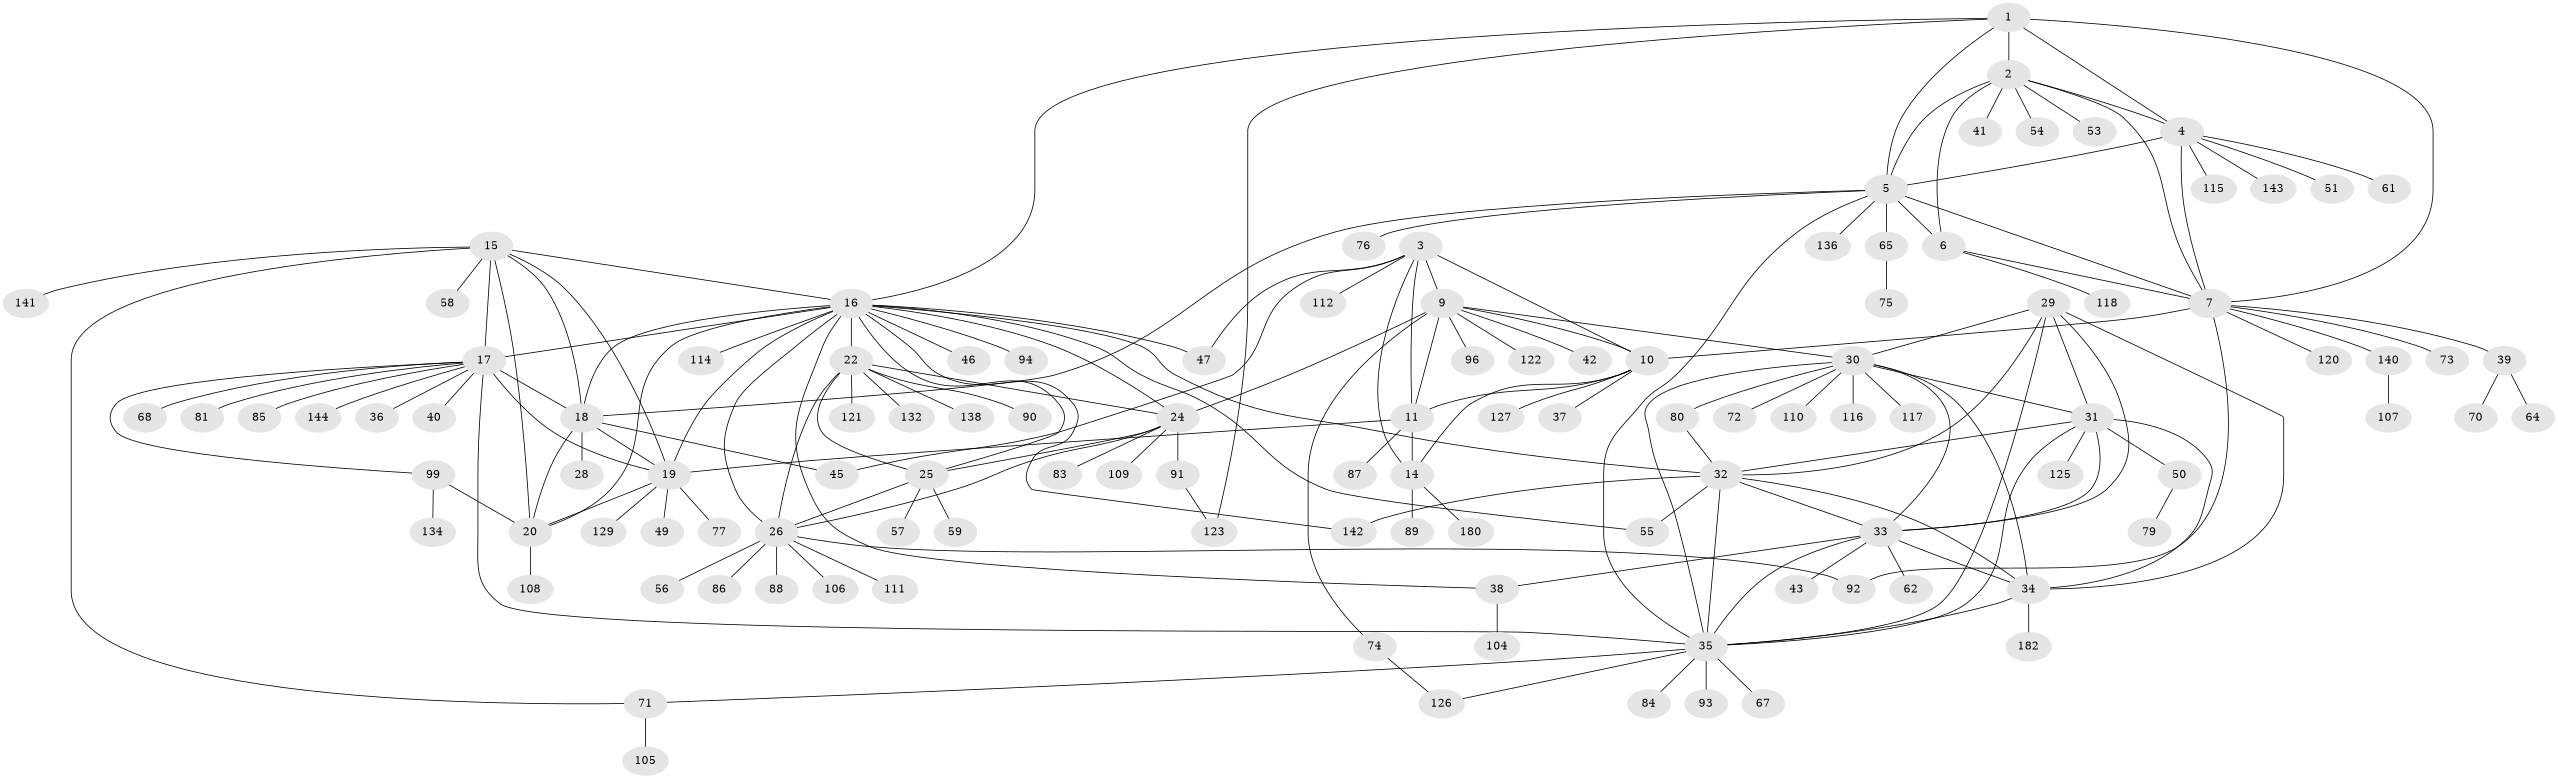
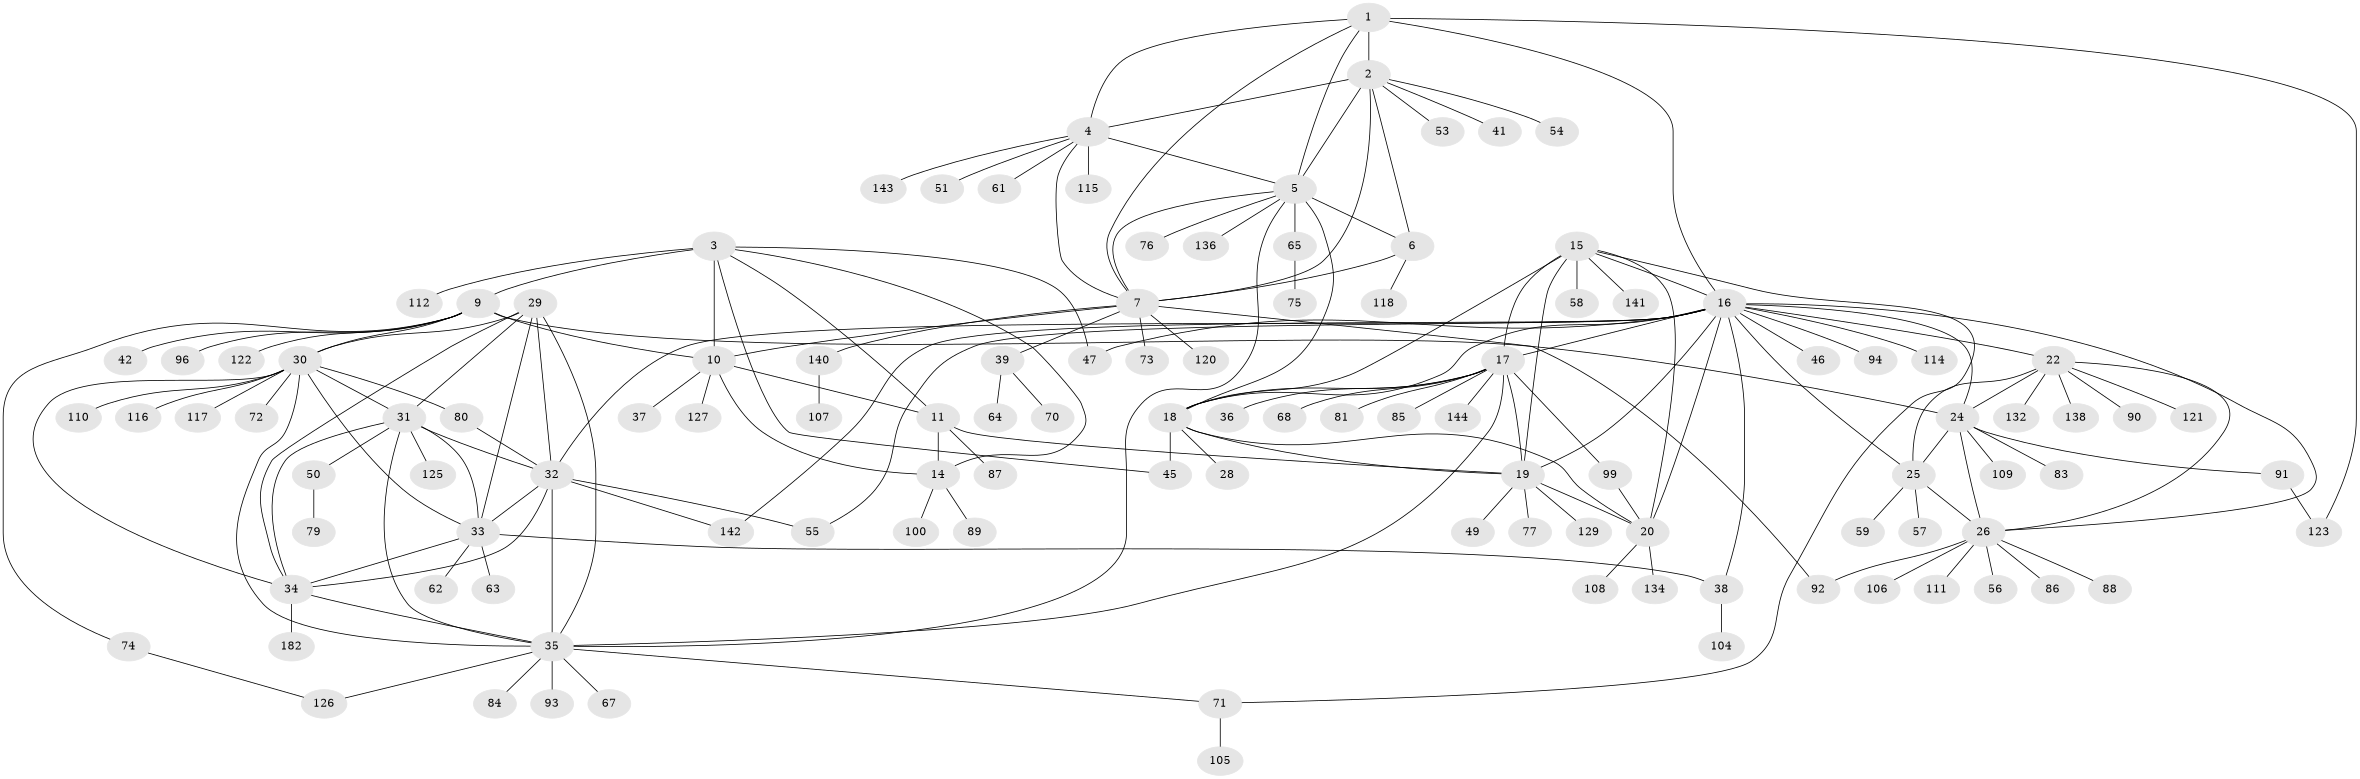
  graph {
    node [color=gray90 style=filled]
    2 [super="+3"]
    4 [super="+139"]
    5 [super="+101"]
    6
    7 [super="+97"]
    41 [super="+54"]
    n7 [label=54]
    53
    1
    16 [super="+23"]
    123
    51
    61
    115
    143
    18
    35 [super="+60"]
    65
    76
    136
    118
    10 [super="+133"]
    39
    73
    92
    120
    140
    47 [super="+82"]
    24 [super="+28"]
    19 [super="+52"]
    17 [super="+21"]
    20 [super="+131"]
    22 [super="+27"]
    25 [super="+113"]
    26 [super="+135"]
    32 [super="+69"]
    38 [super="+103"]
    46
    55
    94
    114
    142
    45
    n44 [label=28]
    71 [super="+95"]
    67
    84
    93
    126
    75
    11
    14 [super="+63"]
    37
    127
    64
    70
    107
    n58 [label=3 super="+12"]
    9 [super="+13"]
    112
    30 [super="+130"]
    42
    74
    96
    122
    87 [super="+119"]
    89
-   100 [label=180]
+   100
    83
    91
    109
    31
    33 [super="+124"]
    34
    72
    80
    110
    116
    117
    49
    77
    129
    15 [super="+98"]
    58
    141
    36
-   40
    68
    81
    85
    99
    144
    108
    105
    90
    121
    132
    138
    57
    59
    56 [super="+128"]
    86
    88
    106
    111 [super="+137"]
    104
    134
    29 [super="+66"]
    50
    125
-   43
+   43 [label=63]
    62
    n113 [label=182]
    79
    2 -- 4 [weight=2]
    2 -- 5 [weight=2]
    2 -- 6 [weight=2]
    2 -- 7 [weight=2]
    2 -- 41
    2 -- n7
    2 -- 53
    4 -- 5
    4 -- 7
    4 -- 51
    4 -- 61
    4 -- 115
    4 -- 143
    5 -- 6
    5 -- 7
    5 -- 18
    5 -- 35
    5 -- 65
    5 -- 76
    5 -- 136
    6 -- 7
    6 -- 118
    7 -- 10
    7 -- 39
    7 -- 73
    7 -- 92
    7 -- 120
    7 -- 140
    1 -- 2 [weight=2]
    1 -- 4
    1 -- 5
    1 -- 7
    1 -- 16
    1 -- 123
    16 -- 18
    16 -- 47
    16 -- 24 [weight=2]
    16 -- 19
    16 -- 17 [weight=2]
    16 -- 20
    16 -- 22 [weight=2]
    16 -- 25
    16 -- 26
    16 -- 32
    16 -- 38
    16 -- 46
    16 -- 55
    16 -- 94
    16 -- 114
    16 -- 142
    18 -- 19
    18 -- 20
    18 -- 45
    18 -- n44
    35 -- 71
    35 -- 67
    35 -- 84
    35 -- 93
    35 -- 126
    65 -- 75
    10 -- 11
    10 -- 14
    10 -- 37
    10 -- 127
    39 -- 64
    39 -- 70
    140 -- 107
    24 -- 25 [weight=2]
    24 -- 26 [weight=2]
    24 -- 83
    24 -- 91
    24 -- 109
    19 -- 20
    19 -- 49
    19 -- 77
    19 -- 129
    17 -- 18 [weight=2]
    17 -- 35
    17 -- 19 [weight=2]
    17 -- 36
-   17 -- 40
    17 -- 68
    17 -- 81
    17 -- 85
    17 -- 99
    17 -- 144
    20 -- 108
    22 -- 24 [weight=4]
    22 -- 25 [weight=2]
    22 -- 26 [weight=2]
    22 -- 90
    22 -- 121
    22 -- 132
    22 -- 138
    25 -- 26
    25 -- 57
    25 -- 59
    26 -- 92
    26 -- 56
    26 -- 86
    26 -- 88
    26 -- 106
    26 -- 111
    32 -- 35
    32 -- 55
    32 -- 142
    32 -- 33
    32 -- 34
    38 -- 104
    71 -- 105
    11 -- 19
    11 -- 14
    11 -- 87
    14 -- 89
    14 -- 100
    n58 -- 10 [weight=2]
    n58 -- 47
    n58 -- 45
    n58 -- 11 [weight=2]
    n58 -- 14 [weight=2]
    n58 -- 9 [weight=4]
    n58 -- 112
    9 -- 10 [weight=2]
    9 -- 24
-   9 -- 11 [weight=2]
    9 -- 30
    9 -- 42
    9 -- 74
    9 -- 96
    9 -- 122
    30 -- 35
    30 -- 31
    30 -- 33
    30 -- 34
    30 -- 72
    30 -- 80
    30 -- 110
    30 -- 116
    30 -- 117
    74 -- 126
    91 -- 123
    31 -- 35
    31 -- 32
    31 -- 33
    31 -- 34
    31 -- 50
    31 -- 125
-   33 -- 35
    33 -- 38
    33 -- 34
    33 -- 43
    33 -- 62
    34 -- 35
    34 -- n113
    80 -- 32
    15 -- 16
    15 -- 18
    15 -- 19
    15 -- 17 [weight=2]
    15 -- 20
    15 -- 71
    15 -- 58
    15 -- 141
    99 -- 20 [weight=2]
-   99 -- 134
+   20 -- 134
    29 -- 35
    29 -- 32
    29 -- 30
    29 -- 31
    29 -- 33
    29 -- 34
    50 -- 79
  }
